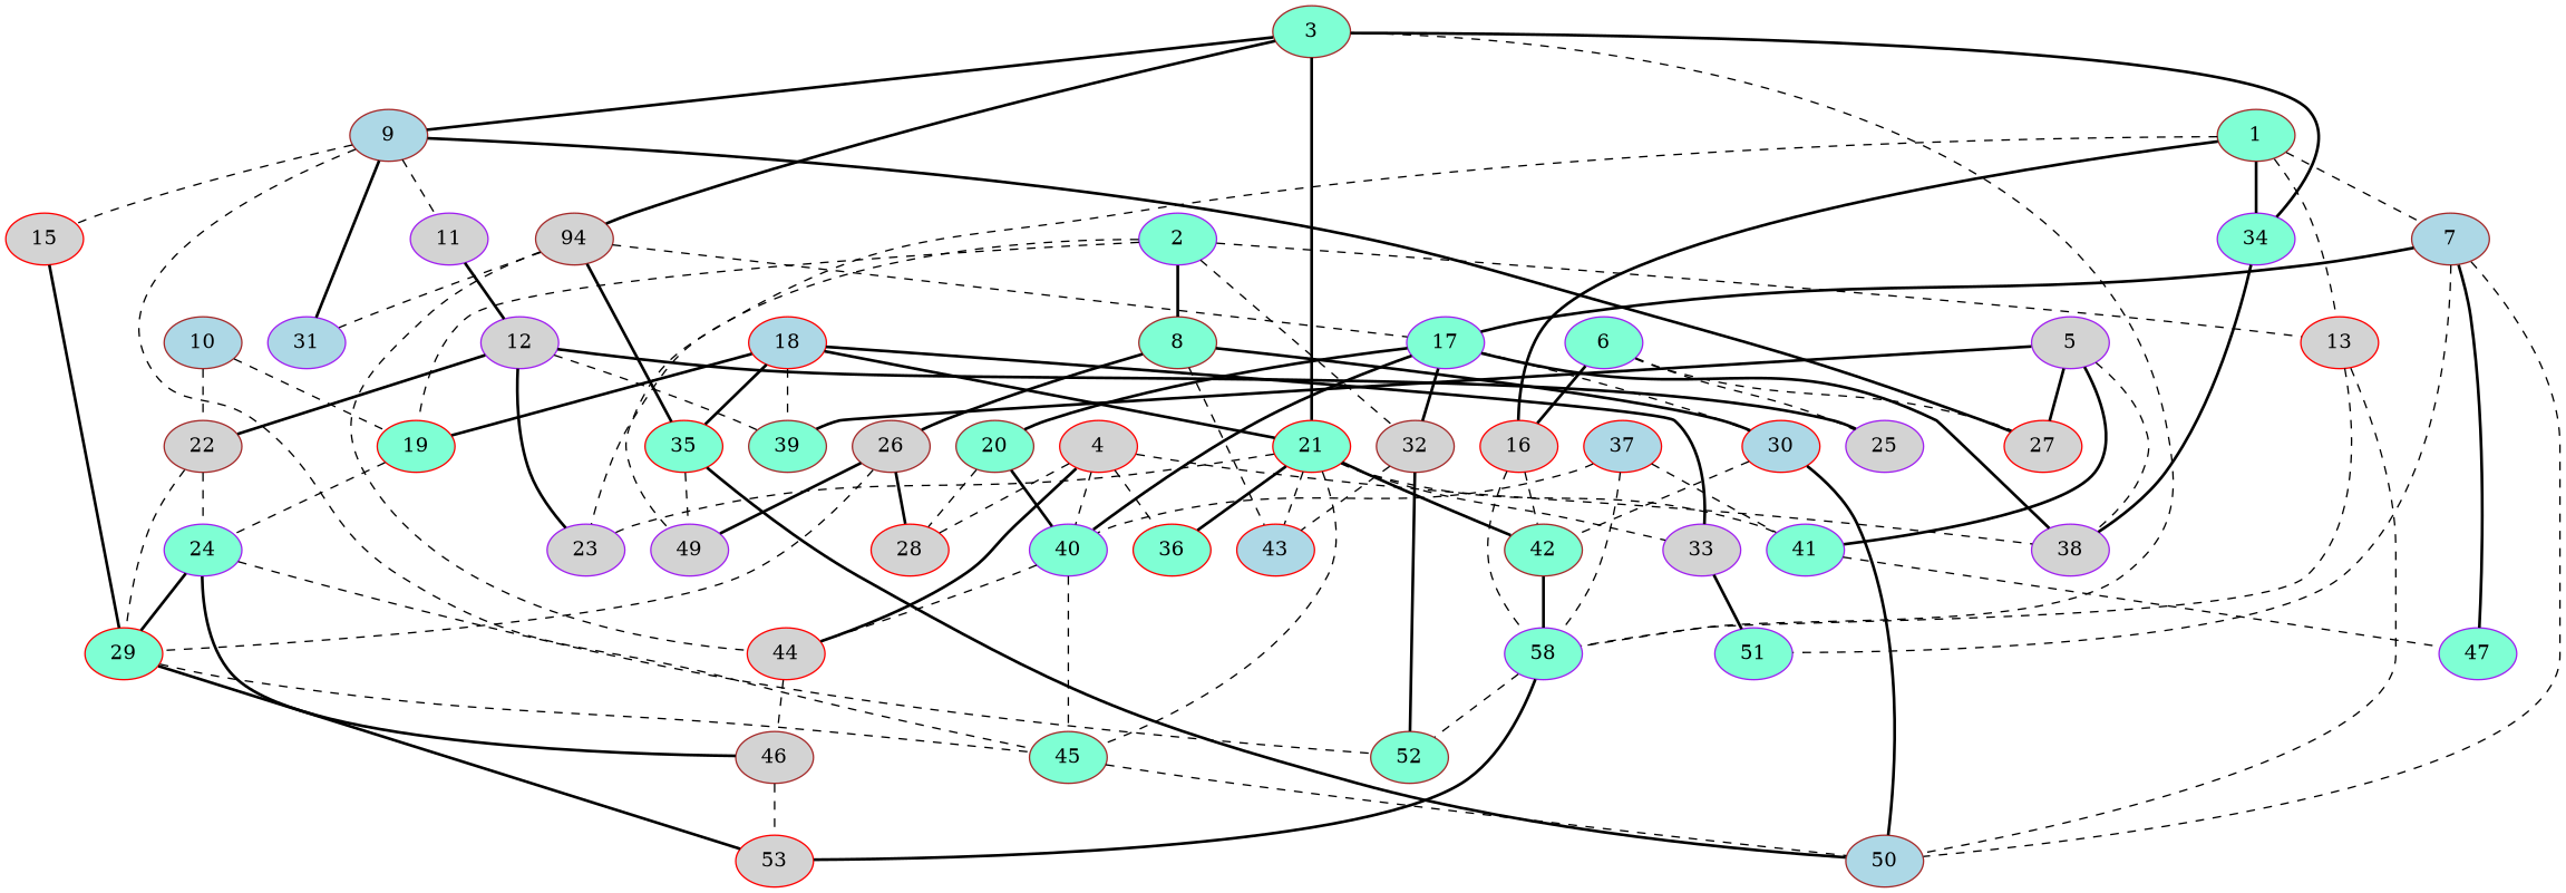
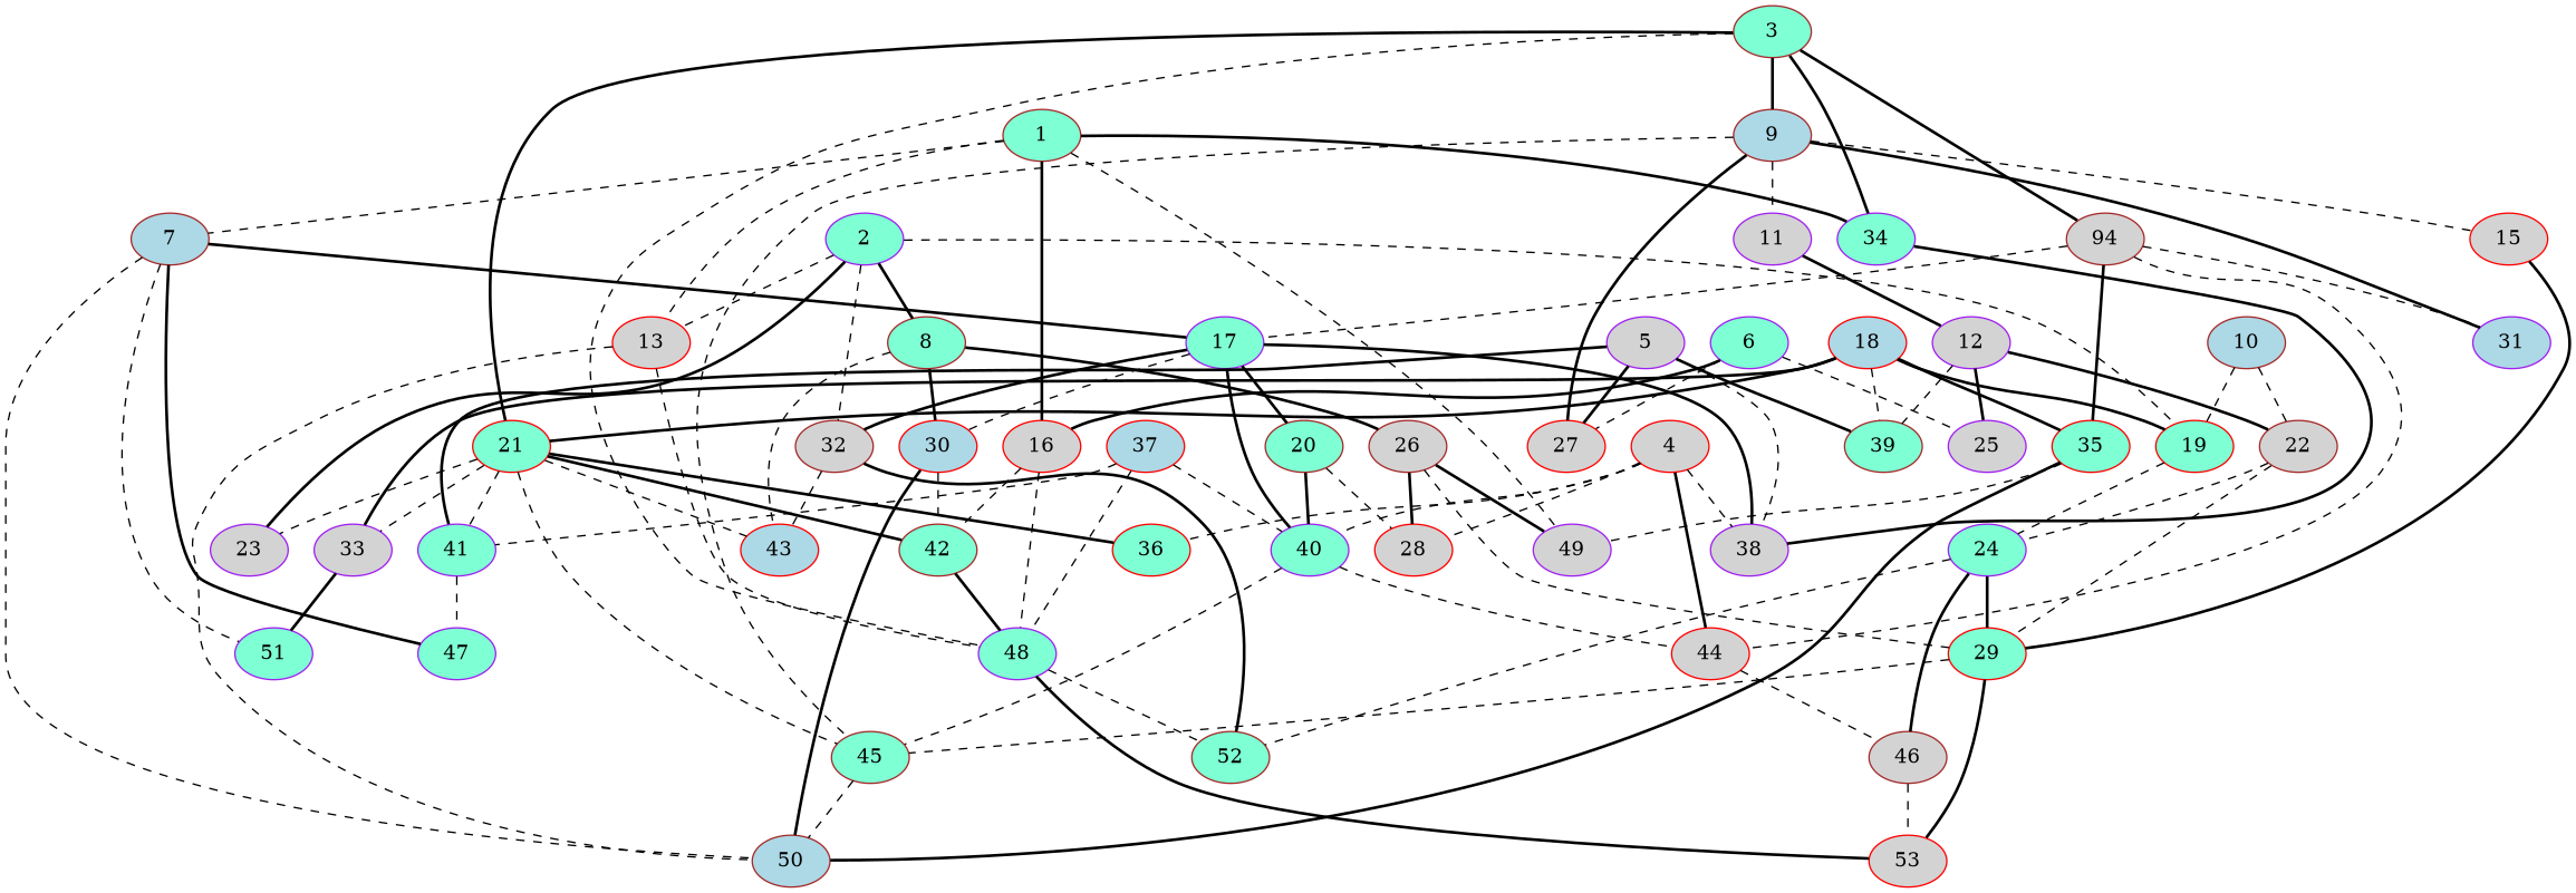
  graph {
    node [color=purple fillcolor=aquamarine style=filled]
    edge [style=dashed]
    1 [color=brown]
    7 [color=brown fillcolor=lightblue]
    13 [color=red fillcolor=lightgrey]
    16 [color=red fillcolor=lightgrey]
    34
    49 [fillcolor=lightgrey]
    17
    47
    50 [color=brown fillcolor=lightblue]
    51
-   48 [label=58]
+   48
    42 [color=brown]
    38 [fillcolor=lightgrey]
    2
    8 [color=brown]
    19 [color=red]
    23 [fillcolor=lightgrey]
    32 [color=brown fillcolor=lightgrey]
    26 [color=brown fillcolor=lightgrey]
    30 [color=red fillcolor=lightblue]
    43 [color=red fillcolor=lightblue]
    24
    52 [color=brown]
    3 [color=brown]
    9 [color=brown fillcolor=lightblue]
    n26 [color=brown fillcolor=lightgrey label=94]
    21 [color=red]
    27 [color=red fillcolor=lightgrey]
    11 [fillcolor=lightgrey]
    15 [color=red fillcolor=lightgrey]
    31 [fillcolor=lightblue]
    45 [color=brown]
    44 [color=red fillcolor=lightgrey]
    35 [color=red]
    36 [color=red]
    41
    33 [fillcolor=lightgrey]
    53 [color=red fillcolor=lightgrey]
    4 [color=red fillcolor=lightgrey]
    28 [color=red fillcolor=lightgrey]
    40
    46 [color=brown fillcolor=lightgrey]
    5 [fillcolor=lightgrey]
    39 [color=brown]
    6
    25 [fillcolor=lightgrey]
    20 [color=brown]
    29 [color=red]
    12 [fillcolor=lightgrey]
    10 [color=brown fillcolor=lightblue]
    22 [color=brown fillcolor=lightgrey]
    18 [color=red fillcolor=lightblue]
    37 [color=red fillcolor=lightblue]
    1 -- 7
    1 -- 13
    1 -- 16 [style=bold]
    1 -- 34 [style=bold]
    1 -- 49
    7 -- 17 [style=bold]
    7 -- 47 [style=bold]
    7 -- 50
    7 -- 51
    13 -- 50
    13 -- 48
    16 -- 48
    16 -- 42
    34 -- 38 [style=bold]
    17 -- 38 [style=bold]
    17 -- 32 [style=bold]
    17 -- 30
    17 -- 40 [style=bold]
    17 -- 20 [style=bold]
    48 -- 52
    48 -- 53 [style=bold]
    42 -- 48 [style=bold]
    2 -- 13
    2 -- 8 [style=bold]
    2 -- 19
-   2 -- 23
+   2 -- 23 [style=bold]
    2 -- 32
    8 -- 26 [style=bold]
    8 -- 30 [style=bold]
    8 -- 43
    19 -- 24
    32 -- 43
    32 -- 52 [style=bold]
    26 -- 49 [style=bold]
    26 -- 28 [style=bold]
    26 -- 29
    30 -- 50 [style=bold]
    30 -- 42
    24 -- 52
    24 -- 46 [style=bold]
    24 -- 29 [style=bold]
    3 -- 34 [style=bold]
    3 -- 48
    3 -- 9 [style=bold]
    3 -- n26 [style=bold]
    3 -- 21 [style=bold]
    9 -- 27 [style=bold]
    9 -- 11
    9 -- 15
    9 -- 31 [style=bold]
    9 -- 45
    n26 -- 17
    n26 -- 31
    n26 -- 44
    n26 -- 35 [style=bold]
    21 -- 42 [style=bold]
    21 -- 23
    21 -- 43
    21 -- 45
    21 -- 36 [style=bold]
    21 -- 41
    21 -- 33
    11 -- 12 [style=bold]
    15 -- 29 [style=bold]
    45 -- 50
    44 -- 46
    35 -- 49
    35 -- 50 [style=bold]
    41 -- 47
    33 -- 51 [style=bold]
    4 -- 38
    4 -- 44 [style=bold]
    4 -- 36
    4 -- 28
    4 -- 40
    40 -- 45
    40 -- 44
    46 -- 53
    5 -- 38
    5 -- 27 [style=bold]
    5 -- 41 [style=bold]
    5 -- 39 [style=bold]
    6 -- 16 [style=bold]
    6 -- 27
    6 -- 25
    20 -- 28
    20 -- 40 [style=bold]
    29 -- 45
    29 -- 53 [style=bold]
-   12 -- 23 [style=bold]
    12 -- 39
    12 -- 25 [style=bold]
    12 -- 22 [style=bold]
    10 -- 19
    10 -- 22
    22 -- 24
    22 -- 29
    18 -- 19 [style=bold]
    18 -- 21 [style=bold]
    18 -- 35 [style=bold]
    18 -- 33 [style=bold]
    18 -- 39
    37 -- 48
    37 -- 41
    37 -- 40
  }
